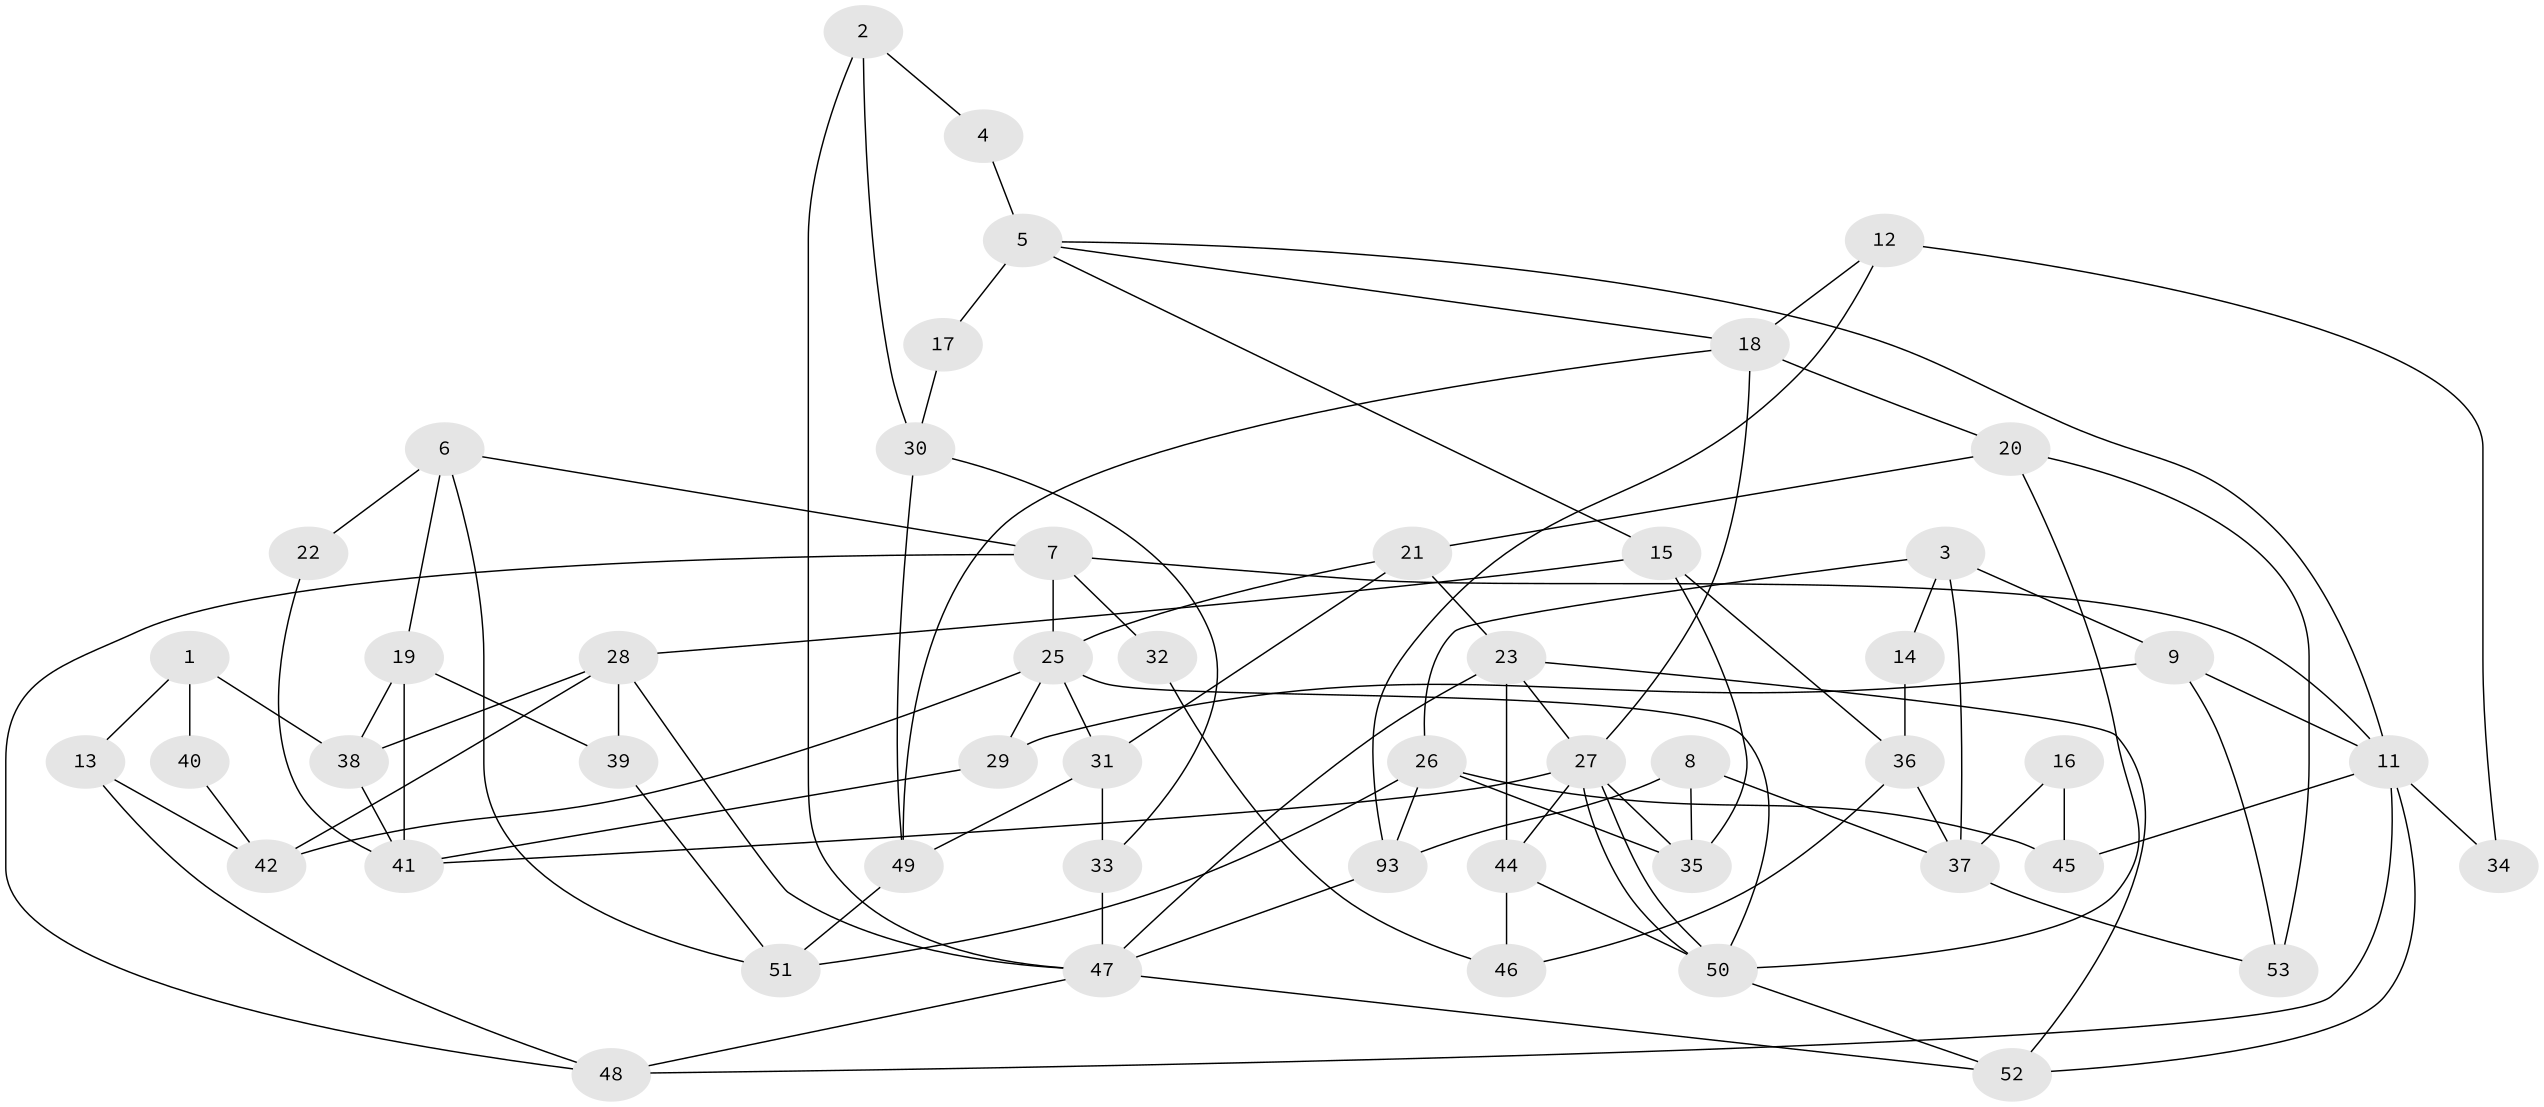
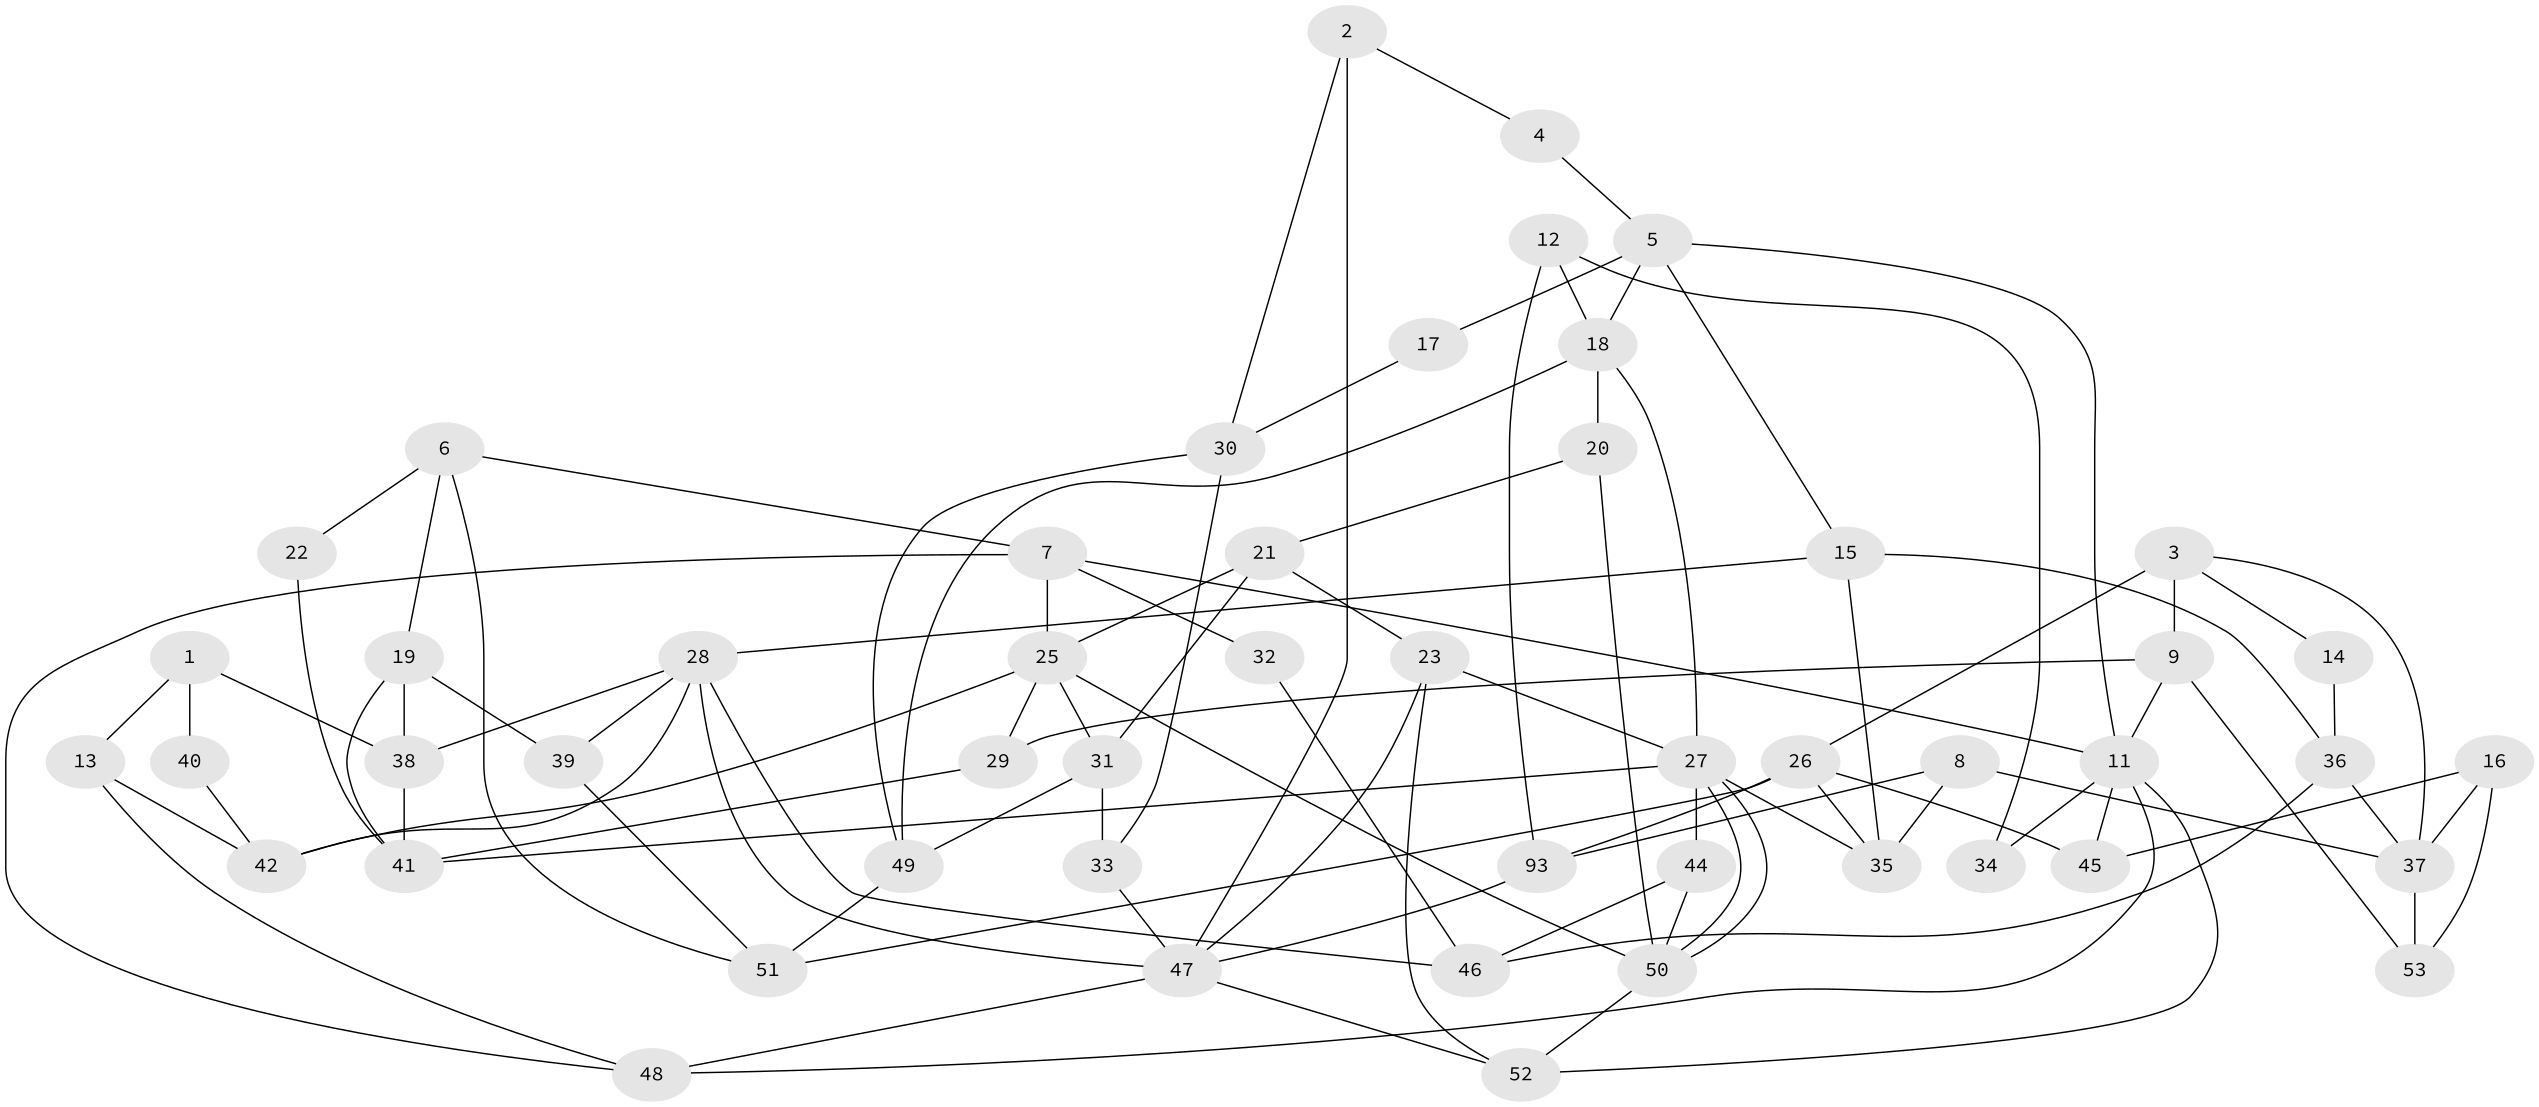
  graph {
    fontname="Source Code Pro"
    node [color=gray90 fontname="Source Code Pro" style=filled]
    edge [fontname="Source Code Pro"]
    1
    13
    38
    40
    48
    42
    41
    2
    4
    30
    47
    5
    49
    33
    52
    3
    9
    14
    26
    37
    11
    29
    53
    36
    51
    35
    n27 [label=93]
    45
    15
    17
    18
    34
    28
    20
    27
    6
    7
    19
    22
    25
    32
    39
    50
    31
    46
    8
    12
    16
    21
    44
    23
    1 -- 13
    1 -- 38
    1 -- 40
    13 -- 48
    13 -- 42
    38 -- 41
    40 -- 42
    2 -- 4
    2 -- 30
    2 -- 47
    4 -- 5
    30 -- 49
    30 -- 33
    47 -- 48
    47 -- 52
    5 -- 11
    5 -- 15
    5 -- 17
    5 -- 18
    49 -- 51
    33 -- 47
    3 -- 9
    3 -- 14
    3 -- 26
    3 -- 37
    9 -- 11
    9 -- 29
    9 -- 53
    14 -- 36
    26 -- 51
    26 -- 35
    26 -- n27
    26 -- 45
    37 -- 53
    11 -- 48
    11 -- 52
    11 -- 45
    11 -- 34
    29 -- 41
    36 -- 37
    36 -- 46
    n27 -- 47
    15 -- 36
    15 -- 35
    15 -- 28
    17 -- 30
    18 -- 49
    18 -- 20
    18 -- 27
    28 -- 38
    28 -- 42
    28 -- 47
    28 -- 39
-   20 -- 53
+   28 -- 46
+   16 -- 53
    20 -- 50
    20 -- 21
    27 -- 41
    27 -- 35
    27 -- 50
    27 -- 50
    27 -- 44
    6 -- 51
    6 -- 7
    6 -- 19
    6 -- 22
    7 -- 48
    7 -- 11
    7 -- 25
    7 -- 32
    19 -- 38
    19 -- 41
    19 -- 39
    22 -- 41
    25 -- 42
    25 -- 29
    25 -- 50
    25 -- 31
    32 -- 46
    39 -- 51
    50 -- 52
    31 -- 49
    31 -- 33
    8 -- 37
    8 -- 35
    8 -- n27
    12 -- n27
    12 -- 18
    12 -- 34
    16 -- 37
    16 -- 45
    21 -- 25
    21 -- 31
    21 -- 23
    44 -- 50
    44 -- 46
    23 -- 47
    23 -- 52
    23 -- 27
-   23 -- 44
  }
